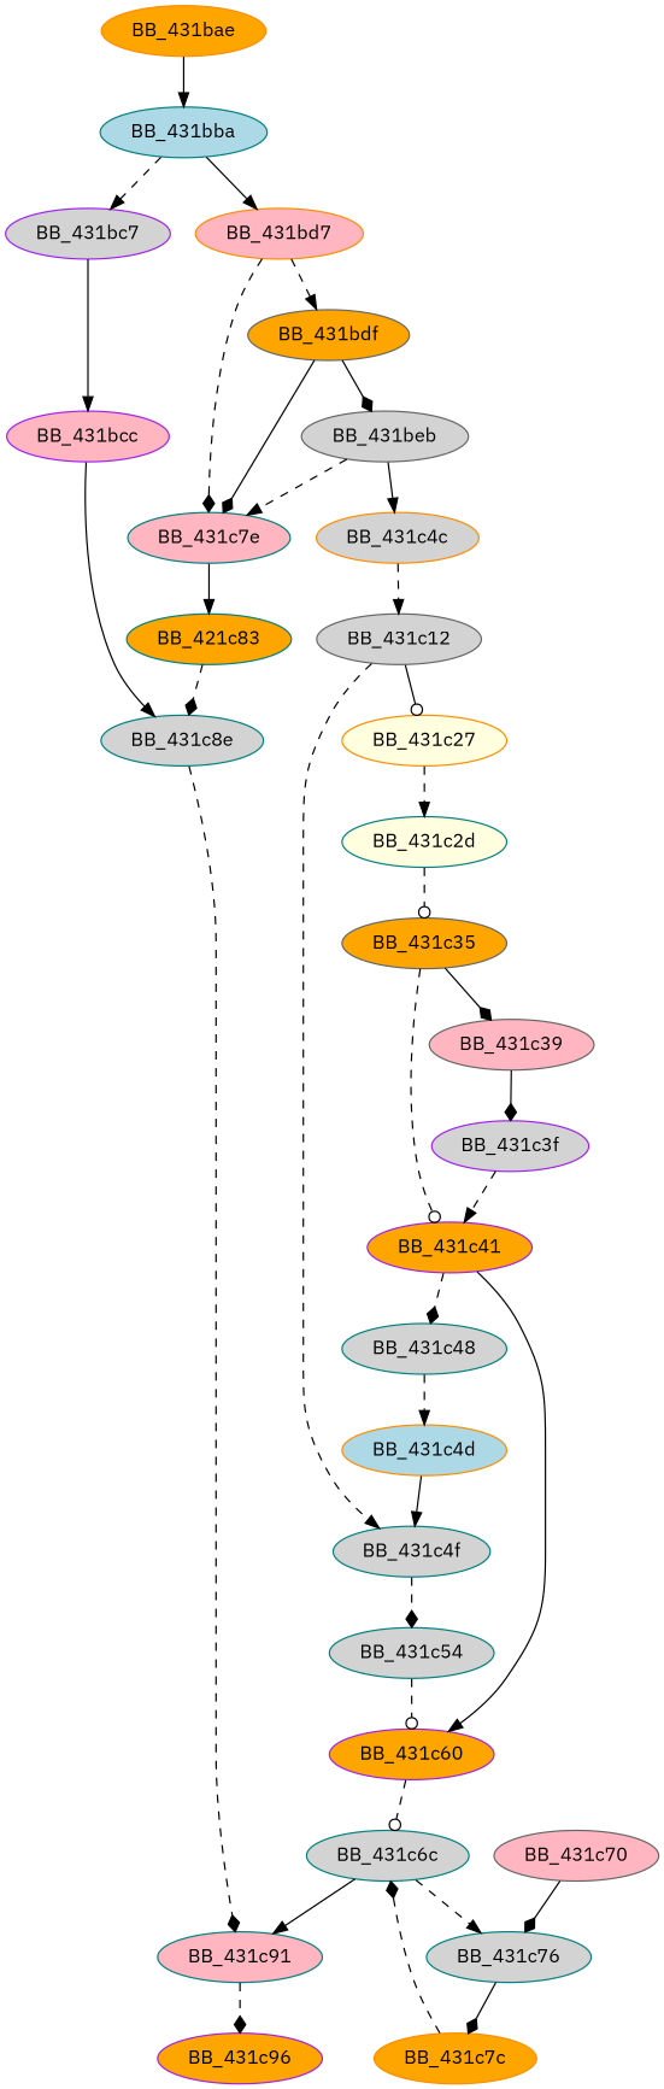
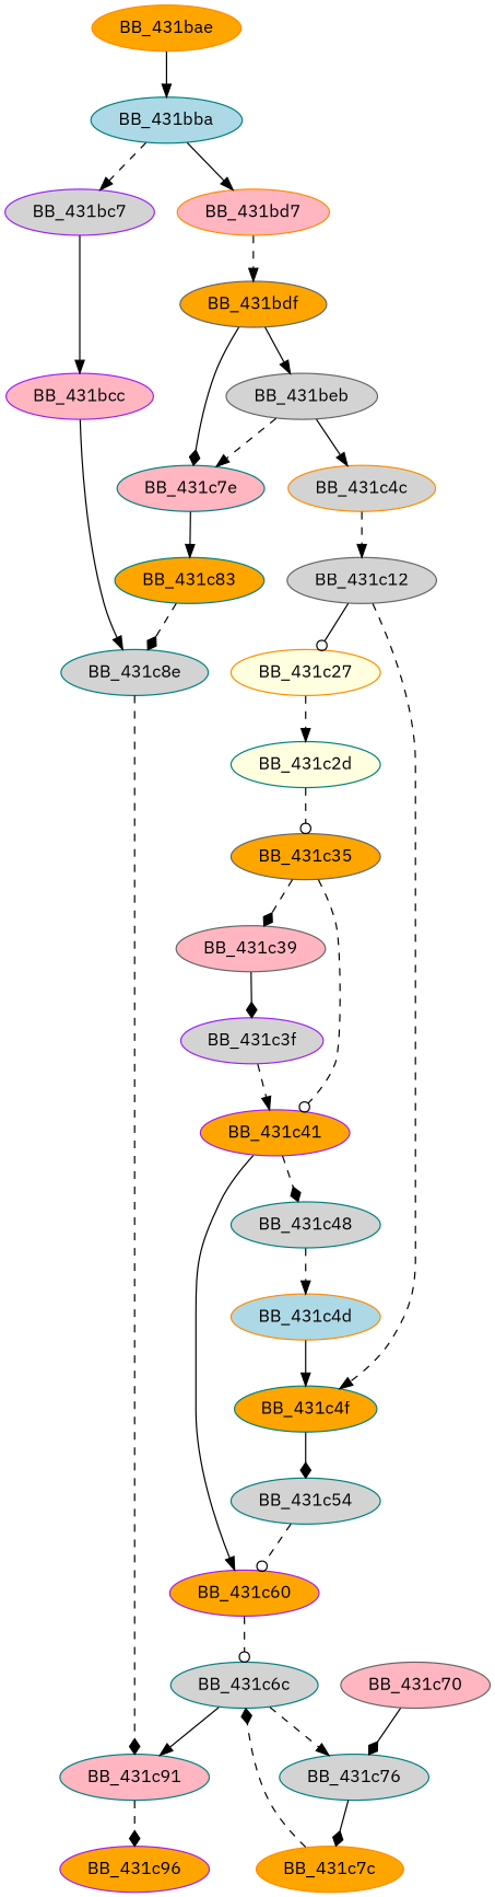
  digraph {
    fontname="IBM Plex Sans"
    node [color=teal fillcolor=lightgrey fontname="IBM Plex Sans" style=filled]
    edge [arrowhead=normal fontname="IBM Plex Sans" style=dashed]
    BB_431bae [color=darkorange fillcolor=orange]
    BB_431bba [fillcolor=lightblue]
    BB_431bc7 [color=purple]
    BB_431bd7 [color=darkorange fillcolor=lightpink]
    BB_431bcc [color=purple fillcolor=lightpink]
    BB_431bdf [color=gray40 fillcolor=orange]
    BB_431c7e [fillcolor=lightpink]
    BB_431c8e
    BB_431beb [color=gray40]
-   BB_431c83 [fillcolor=orange label=BB_421c83]
+   BB_431c83 [fillcolor=orange]
    BB_431c91 [fillcolor=lightpink]
    BB_431c96 [color=purple fillcolor=orange]
    n13 [color=darkorange label=BB_431c4c]
    BB_431c12 [color=gray40]
    BB_431c27 [color=darkorange fillcolor=lightyellow]
-   BB_431c4f
+   BB_431c4f [fillcolor=orange]
    BB_431c2d [fillcolor=lightyellow]
    BB_431c54
    BB_431c35 [color=gray40 fillcolor=orange]
    BB_431c60 [color=purple fillcolor=orange]
    BB_431c39 [color=gray40 fillcolor=lightpink]
    BB_431c41 [color=purple fillcolor=orange]
    BB_431c3f [color=purple]
    BB_431c48
    BB_431c4d [color=darkorange fillcolor=lightblue]
    BB_431c6c
    BB_431c76
    BB_431c7c [color=darkorange fillcolor=orange]
    BB_431c70 [color=gray40 fillcolor=lightpink]
    BB_431bae -> BB_431bba [style=solid]
    BB_431bba -> BB_431bc7
    BB_431bba -> BB_431bd7 [style=solid]
    BB_431bc7 -> BB_431bcc [style=solid]
    BB_431bd7 -> BB_431bdf
-   BB_431bd7 -> BB_431c7e [arrowhead=diamond]
    BB_431bcc -> BB_431c8e [style=solid]
    BB_431bdf -> BB_431c7e [arrowhead=diamond style=solid]
-   BB_431bdf -> BB_431beb [arrowhead=diamond style=solid]
+   BB_431bdf -> BB_431beb [style=solid]
    BB_431c7e -> BB_431c83 [style=solid]
    BB_431c8e -> BB_431c91 [arrowhead=diamond]
    BB_431beb -> BB_431c7e
    BB_431beb -> n13 [style=solid]
    BB_431c83 -> BB_431c8e [arrowhead=diamond]
    BB_431c91 -> BB_431c96 [arrowhead=diamond]
    n13 -> BB_431c12
    BB_431c12 -> BB_431c27 [arrowhead=odot style=solid]
    BB_431c12 -> BB_431c4f
    BB_431c27 -> BB_431c2d
-   BB_431c4f -> BB_431c54 [arrowhead=diamond]
+   BB_431c4f -> BB_431c54 [arrowhead=diamond style=solid]
    BB_431c2d -> BB_431c35 [arrowhead=odot]
    BB_431c54 -> BB_431c60 [arrowhead=odot]
-   BB_431c35 -> BB_431c39 [arrowhead=diamond style=solid]
+   BB_431c35 -> BB_431c39 [arrowhead=diamond]
    BB_431c35 -> BB_431c41 [arrowhead=odot]
    BB_431c60 -> BB_431c6c [arrowhead=odot]
    BB_431c39 -> BB_431c3f [arrowhead=diamond style=solid]
    BB_431c41 -> BB_431c60 [style=solid]
    BB_431c41 -> BB_431c48 [arrowhead=diamond]
    BB_431c3f -> BB_431c41
    BB_431c48 -> BB_431c4d
    BB_431c4d -> BB_431c4f [style=solid]
    BB_431c6c -> BB_431c91 [style=solid]
    BB_431c6c -> BB_431c76
    BB_431c76 -> BB_431c7c [arrowhead=diamond style=solid]
    BB_431c7c -> BB_431c6c [arrowhead=diamond]
    BB_431c70 -> BB_431c76 [arrowhead=diamond style=solid]
  }
